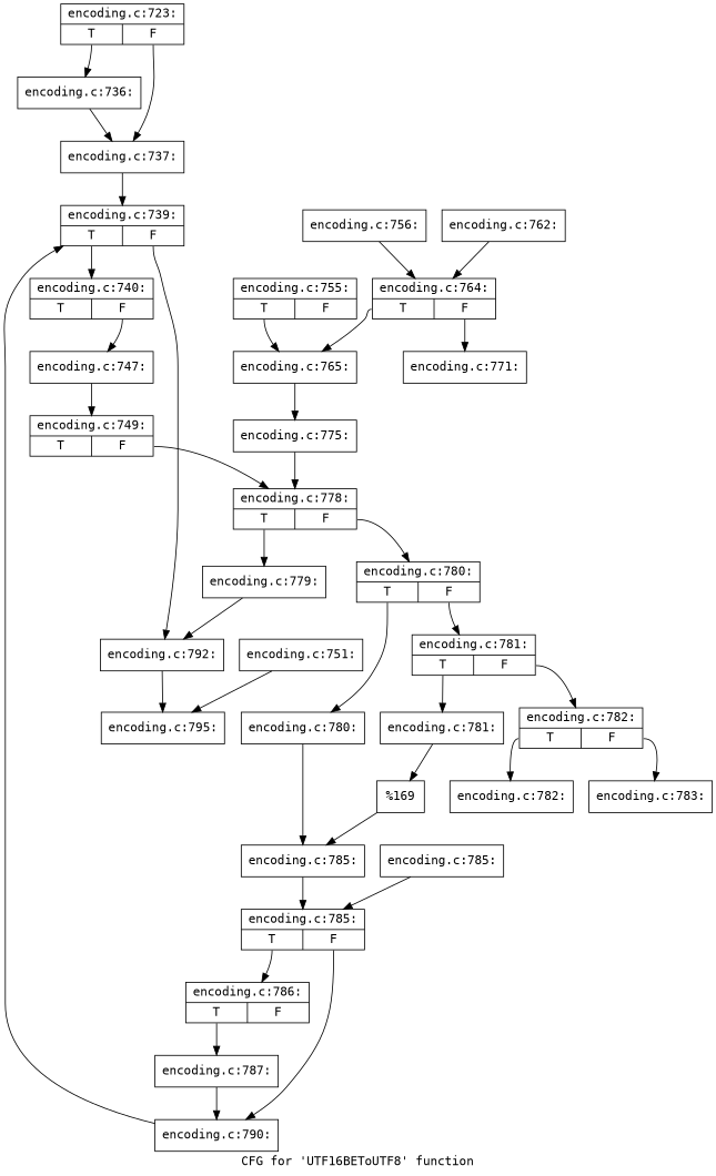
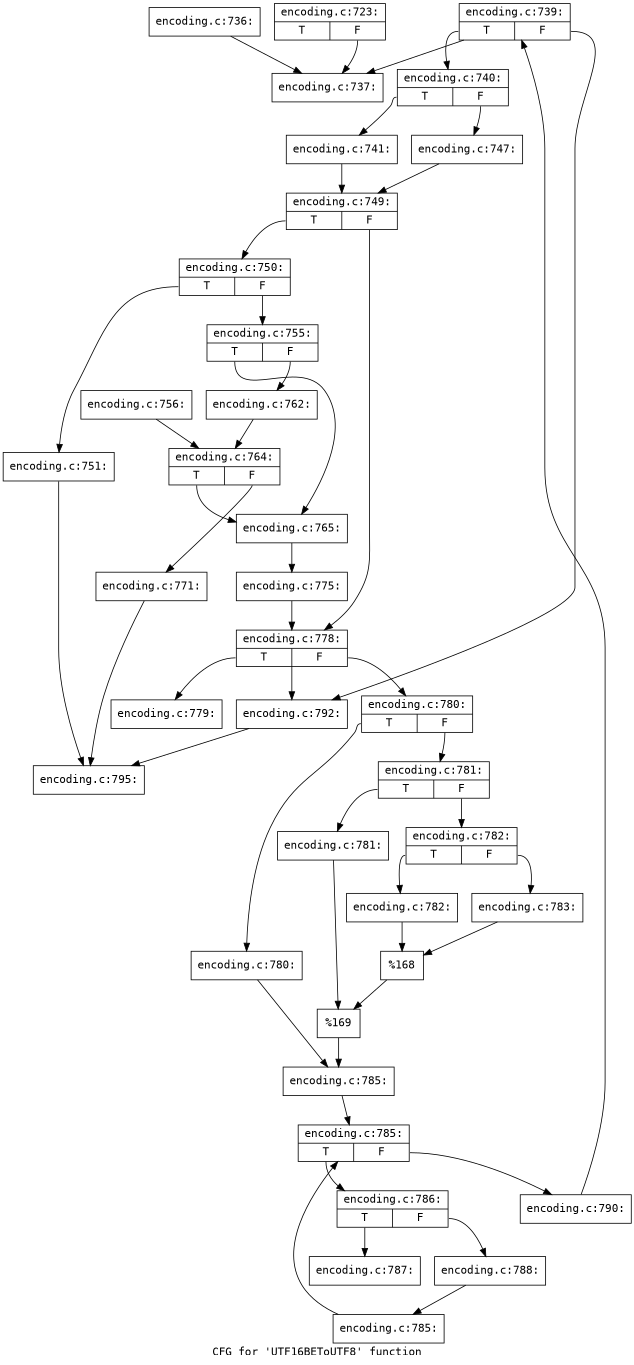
  digraph {
    fontname="DejaVu Sans Mono"
    label="CFG for 'UTF16BEToUTF8' function"
    node [fontname="DejaVu Sans Mono" shape=record]
    edge [fontname="DejaVu Sans Mono"]
    n1 [label="{encoding.c:723:|{<s0>T|<s1>F}}"]
    n2 [label="{encoding.c:736:}"]
    n3 [label="{encoding.c:737:}"]
    n4 [label="{encoding.c:739:|{<s0>T|<s1>F}}"]
    n5 [label="{encoding.c:740:|{<s0>T|<s1>F}}"]
    n6 [label="{encoding.c:792:}"]
+   n7 [label="{encoding.c:741:}"]
    n8 [label="{encoding.c:747:}"]
    n9 [label="{encoding.c:795:}"]
    n10 [label="{encoding.c:749:|{<s0>T|<s1>F}}"]
+   n11 [label="{encoding.c:750:|{<s0>T|<s1>F}}"]
    n12 [label="{encoding.c:778:|{<s0>T|<s1>F}}"]
    n13 [label="{encoding.c:751:}"]
    n14 [label="{encoding.c:755:|{<s0>T|<s1>F}}"]
    n15 [label="{encoding.c:779:}"]
    n16 [label="{encoding.c:780:|{<s0>T|<s1>F}}"]
    n17 [label="{encoding.c:762:}"]
    n18 [label="{encoding.c:765:}"]
    n19 [label="{encoding.c:780:}"]
    n20 [label="{encoding.c:781:|{<s0>T|<s1>F}}"]
    n21 [label="{encoding.c:756:}"]
    n22 [label="{encoding.c:764:|{<s0>T|<s1>F}}"]
    n23 [label="{encoding.c:771:}"]
    n24 [label="{encoding.c:775:}"]
    n25 [label="{encoding.c:785:}"]
    n26 [label="{encoding.c:781:}"]
    n27 [label="{encoding.c:782:|{<s0>T|<s1>F}}"]
    n28 [label="{encoding.c:785:|{<s0>T|<s1>F}}"]
    n29 [label="{%169}"]
    n30 [label="{encoding.c:782:}"]
    n31 [label="{encoding.c:783:}"]
    n32 [label="{encoding.c:786:|{<s0>T|<s1>F}}"]
    n33 [label="{encoding.c:790:}"]
+   n34 [label="{%168}"]
    n35 [label="{encoding.c:787:}"]
+   n36 [label="{encoding.c:788:}"]
    n37 [label="{encoding.c:785:}"]
-   n1 -> n2 [tailport=s0]
    n1 -> n3 [tailport=s1]
    n2 -> n3
-   n3 -> n4
+   n4 -> n3
    n4 -> n5 [tailport=s0]
    n4 -> n6 [tailport=s1]
+   n5 -> n7 [tailport=s0]
    n5 -> n8 [tailport=s1]
    n6 -> n9
+   n7 -> n10
    n8 -> n10
+   n10 -> n11 [tailport=s0]
    n10 -> n12 [tailport=s1]
+   n11 -> n13 [tailport=s0]
+   n11 -> n14 [tailport=s1]
    n12 -> n15 [tailport=s0]
    n12 -> n16 [tailport=s1]
    n13 -> n9
+   n14 -> n17 [tailport=s1]
    n14 -> n18 [tailport=s0]
-   n15 -> n6
+   n12 -> n6
    n16 -> n19 [tailport=s0]
    n16 -> n20 [tailport=s1]
    n17 -> n22
    n18 -> n24
    n19 -> n25
    n20 -> n26 [tailport=s0]
    n20 -> n27 [tailport=s1]
    n21 -> n22
    n22 -> n18 [tailport=s0]
    n22 -> n23 [tailport=s1]
+   n23 -> n9
    n24 -> n12
    n25 -> n28
    n26 -> n29
    n27 -> n30 [tailport=s0]
    n27 -> n31 [tailport=s1]
    n28 -> n32 [tailport=s0]
    n28 -> n33 [tailport=s1]
    n29 -> n25
+   n30 -> n34
+   n31 -> n34
    n32 -> n35 [tailport=s0]
+   n32 -> n36 [tailport=s1]
    n33 -> n4
-   n35 -> n33
+   n34 -> n29
+   n36 -> n37
    n37 -> n28
  }
